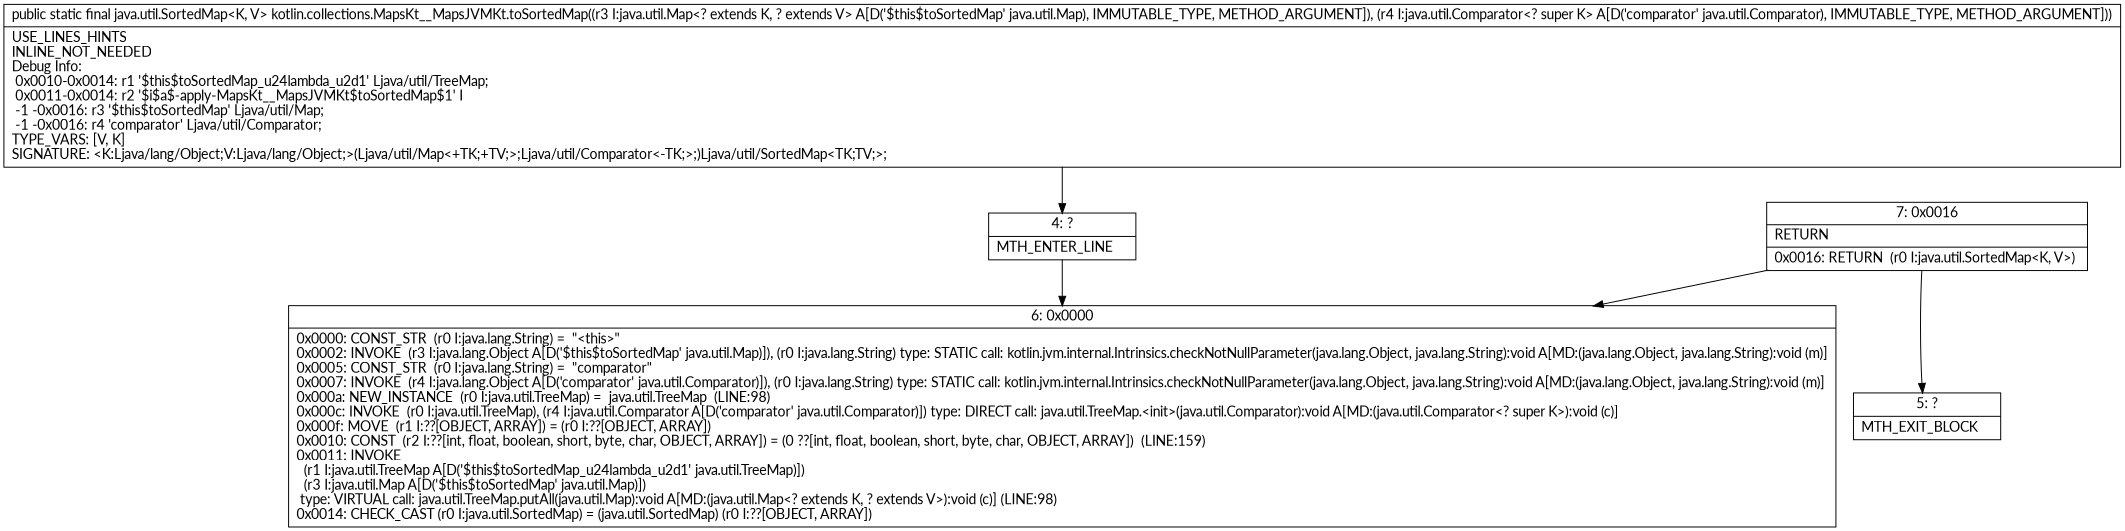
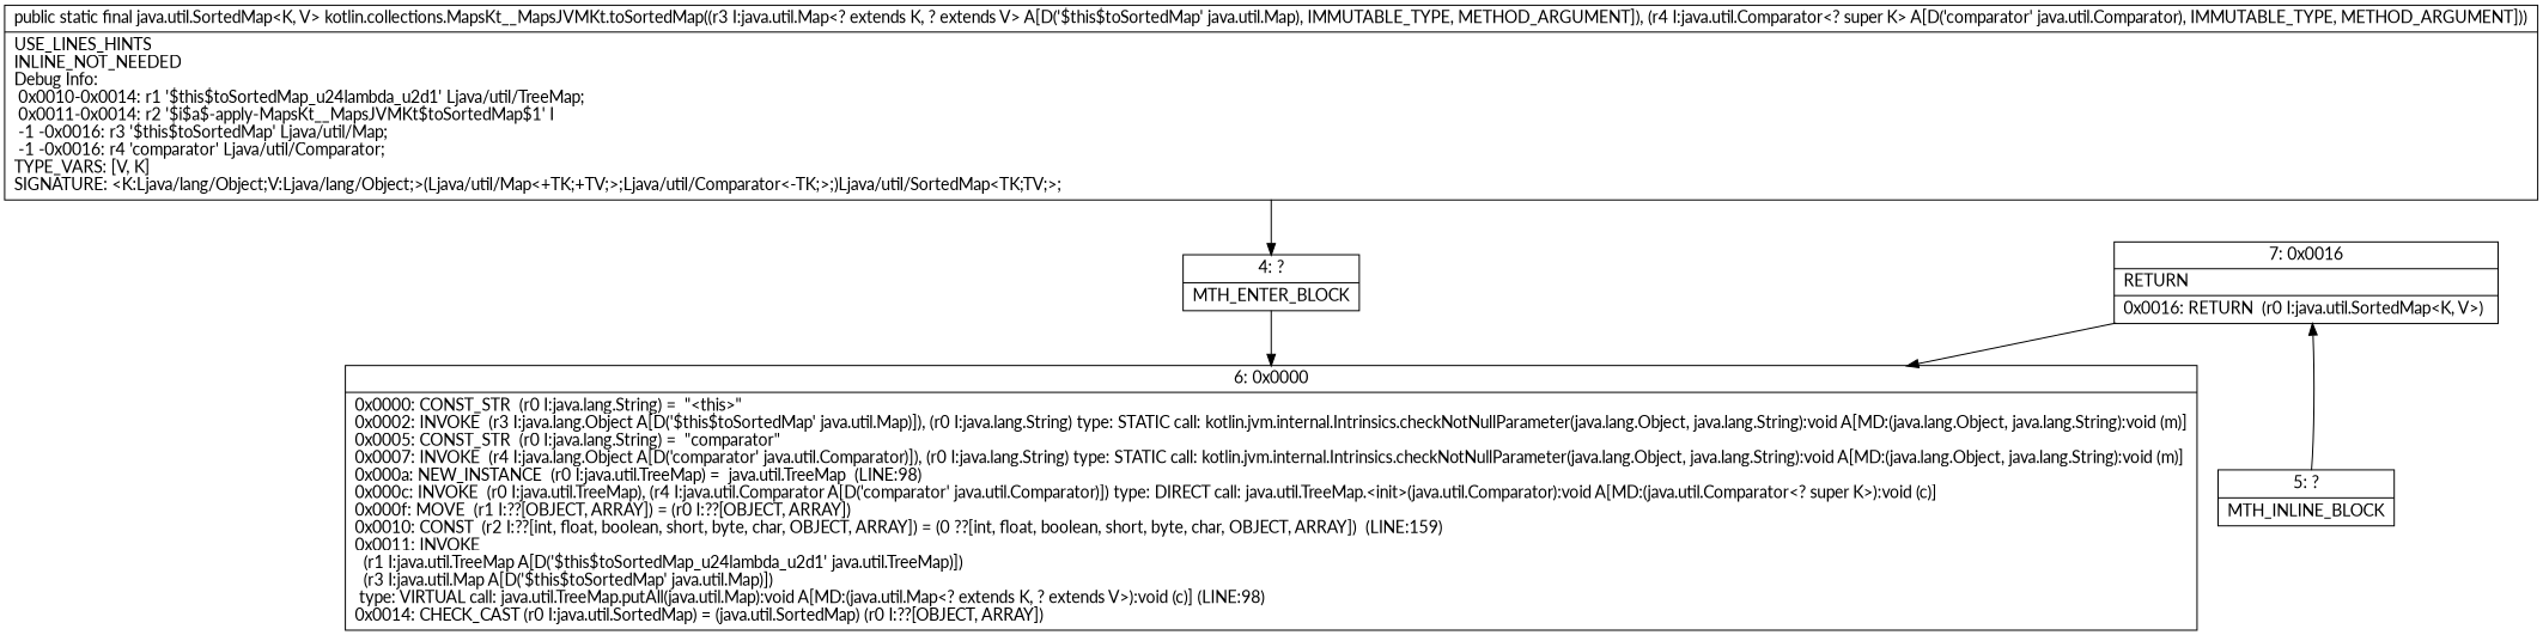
  digraph {
    fontname=Lato
    node [fontname=Lato shape=record]
    edge [fontname=Lato]
-   n1 [label="{4\:\ ?|MTH_ENTER_LINE\l}"]
+   n1 [label="{4\:\ ?|MTH_ENTER_BLOCK\l}"]
    n2 [label="{6\:\ 0x0000|0x0000: CONST_STR  (r0 I:java.lang.String) =  \"\<this\>\" \l0x0002: INVOKE  (r3 I:java.lang.Object A[D('$this$toSortedMap' java.util.Map)]), (r0 I:java.lang.String) type: STATIC call: kotlin.jvm.internal.Intrinsics.checkNotNullParameter(java.lang.Object, java.lang.String):void A[MD:(java.lang.Object, java.lang.String):void (m)]\l0x0005: CONST_STR  (r0 I:java.lang.String) =  \"comparator\" \l0x0007: INVOKE  (r4 I:java.lang.Object A[D('comparator' java.util.Comparator)]), (r0 I:java.lang.String) type: STATIC call: kotlin.jvm.internal.Intrinsics.checkNotNullParameter(java.lang.Object, java.lang.String):void A[MD:(java.lang.Object, java.lang.String):void (m)]\l0x000a: NEW_INSTANCE  (r0 I:java.util.TreeMap) =  java.util.TreeMap  (LINE:98)\l0x000c: INVOKE  (r0 I:java.util.TreeMap), (r4 I:java.util.Comparator A[D('comparator' java.util.Comparator)]) type: DIRECT call: java.util.TreeMap.\<init\>(java.util.Comparator):void A[MD:(java.util.Comparator\<? super K\>):void (c)]\l0x000f: MOVE  (r1 I:??[OBJECT, ARRAY]) = (r0 I:??[OBJECT, ARRAY]) \l0x0010: CONST  (r2 I:??[int, float, boolean, short, byte, char, OBJECT, ARRAY]) = (0 ??[int, float, boolean, short, byte, char, OBJECT, ARRAY])  (LINE:159)\l0x0011: INVOKE  \l  (r1 I:java.util.TreeMap A[D('$this$toSortedMap_u24lambda_u2d1' java.util.TreeMap)])\l  (r3 I:java.util.Map A[D('$this$toSortedMap' java.util.Map)])\l type: VIRTUAL call: java.util.TreeMap.putAll(java.util.Map):void A[MD:(java.util.Map\<? extends K, ? extends V\>):void (c)] (LINE:98)\l0x0014: CHECK_CAST (r0 I:java.util.SortedMap) = (java.util.SortedMap) (r0 I:??[OBJECT, ARRAY]) \l}"]
    n3 [label="{7\:\ 0x0016|RETURN\l|0x0016: RETURN  (r0 I:java.util.SortedMap\<K, V\>) \l}"]
-   n4 [label="{5\:\ ?|MTH_EXIT_BLOCK\l}"]
+   n4 [label="{5\:\ ?|MTH_INLINE_BLOCK\l}"]
    n5 [label="{public static final java.util.SortedMap\<K, V\> kotlin.collections.MapsKt__MapsJVMKt.toSortedMap((r3 I:java.util.Map\<? extends K, ? extends V\> A[D('$this$toSortedMap' java.util.Map), IMMUTABLE_TYPE, METHOD_ARGUMENT]), (r4 I:java.util.Comparator\<? super K\> A[D('comparator' java.util.Comparator), IMMUTABLE_TYPE, METHOD_ARGUMENT]))  | USE_LINES_HINTS\lINLINE_NOT_NEEDED\lDebug Info:\l  0x0010\-0x0014: r1 '$this$toSortedMap_u24lambda_u2d1' Ljava\/util\/TreeMap;\l  0x0011\-0x0014: r2 '$i$a$\-apply\-MapsKt__MapsJVMKt$toSortedMap$1' I\l  \-1 \-0x0016: r3 '$this$toSortedMap' Ljava\/util\/Map;\l  \-1 \-0x0016: r4 'comparator' Ljava\/util\/Comparator;\lTYPE_VARS: [V, K]\lSIGNATURE: \<K:Ljava\/lang\/Object;V:Ljava\/lang\/Object;\>(Ljava\/util\/Map\<+TK;+TV;\>;Ljava\/util\/Comparator\<\-TK;\>;)Ljava\/util\/SortedMap\<TK;TV;\>;\l}"]
    n1 -> n2
    n3 -> n2
-   n3 -> n4
+   n4 -> n3
    n5 -> n1
  }
